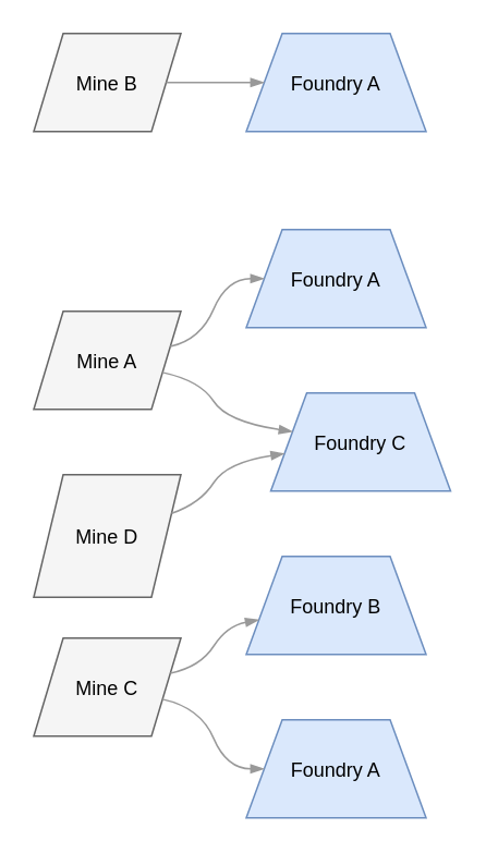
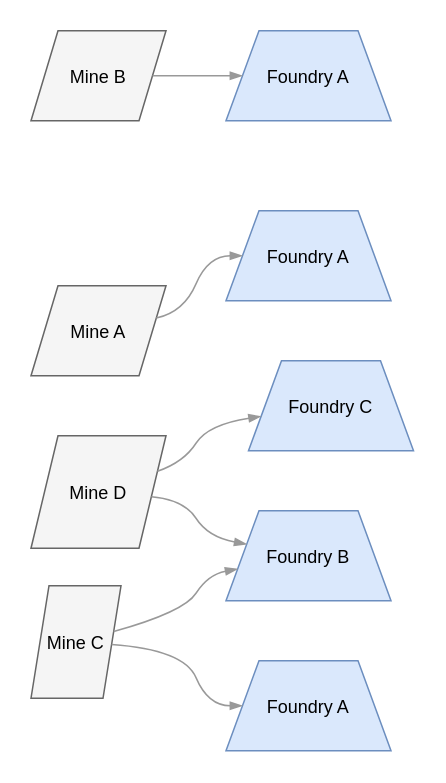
  <mxCell id="0" />
  <mxCell id="1" parent="0" />
  <mxCell id="2" value="Mine B" style="shape=parallelogram;fillColor=#f5f5f5;strokeColor=#666666;perimeter=parallelogramPerimeter;" parent="1" vertex="1"><mxGeometry x="20" y="20" width="90" height="60" as="geometry" /></mxCell>
  <mxCell id="3" value="Mine A" style="shape=parallelogram;fillColor=#f5f5f5;strokeColor=#666666;perimeter=parallelogramPerimeter;" parent="1" vertex="1"><mxGeometry x="20" y="190" width="90" height="60" as="geometry" /></mxCell>
- <mxCell id="4" value="Mine C" style="shape=parallelogram;fillColor=#f5f5f5;strokeColor=#666666;perimeter=parallelogramPerimeter;" parent="1" vertex="1"><mxGeometry x="20" y="390" width="90" height="60" as="geometry" /></mxCell>
+ <mxCell id="4" value="Mine C" style="shape=parallelogram;fillColor=#f5f5f5;strokeColor=#666666;perimeter=parallelogramPerimeter;" parent="1" vertex="1"><mxGeometry x="20" y="390" width="60" height="75" as="geometry" /></mxCell>
  <mxCell id="5" value="Mine D" style="shape=parallelogram;fillColor=#f5f5f5;strokeColor=#666666;perimeter=parallelogramPerimeter;" parent="1" vertex="1"><mxGeometry x="20" y="290" width="90" height="75" as="geometry" /></mxCell>
  <mxCell id="6" value="Foundry A" style="shape=trapezoid;fillColor=#dae8fc;strokeColor=#6c8ebf;perimeter=trapezoidPerimeter;" parent="1" vertex="1"><mxGeometry x="150" y="20" width="110" height="60" as="geometry" /></mxCell>
  <mxCell id="7" value="Foundry A" style="shape=trapezoid;fillColor=#dae8fc;strokeColor=#6c8ebf;perimeter=trapezoidPerimeter;" parent="1" vertex="1"><mxGeometry x="150" y="440" width="110" height="60" as="geometry" /></mxCell>
  <mxCell id="8" value="Foundry A" style="shape=trapezoid;fillColor=#dae8fc;strokeColor=#6c8ebf;perimeter=trapezoidPerimeter;" parent="1" vertex="1"><mxGeometry x="150" y="140" width="110" height="60" as="geometry" /></mxCell>
  <mxCell id="9" value="Foundry B" style="shape=trapezoid;fillColor=#dae8fc;strokeColor=#6c8ebf;perimeter=trapezoidPerimeter;" parent="1" vertex="1"><mxGeometry x="150" y="340" width="110" height="60" as="geometry" /></mxCell>
  <mxCell id="10" value="Foundry C" style="shape=trapezoid;fillColor=#dae8fc;strokeColor=#6c8ebf;perimeter=trapezoidPerimeter;" parent="1" vertex="1"><mxGeometry x="165" y="240" width="110" height="60" as="geometry" /></mxCell>
  <mxCell id="11" value="" style="curved=1;endArrow=blockThin;startArrow=none;strokeColor=#999999;endFill=1;" parent="1" source="2" target="6" edge="1"><mxGeometry relative="1" as="geometry"><Array as="points"><mxPoint x="122" y="50" /><mxPoint x="138" y="50" /></Array></mxGeometry></mxCell>
  <mxCell id="12" value="" style="curved=1;endArrow=blockThin;startArrow=none;strokeColor=#999999;endFill=1;" parent="1" source="4" target="7" edge="1"><mxGeometry relative="1" as="geometry"><Array as="points"><mxPoint x="122" y="432.5" /><mxPoint x="138" y="470" /></Array></mxGeometry></mxCell>
  <mxCell id="13" value="" style="curved=1;endArrow=blockThin;startArrow=none;strokeColor=#999999;endFill=1;" parent="1" source="3" target="8" edge="1"><mxGeometry relative="1" as="geometry"><Array as="points"><mxPoint x="122" y="207.5" /><mxPoint x="138" y="170" /></Array></mxGeometry></mxCell>
  <mxCell id="14" value="" style="curved=1;endArrow=blockThin;startArrow=none;strokeColor=#999999;endFill=1;" parent="1" source="4" target="9" edge="1"><mxGeometry relative="1" as="geometry"><Array as="points"><mxPoint x="122" y="407.5" /><mxPoint x="138" y="382.5" /></Array></mxGeometry></mxCell>
- <mxCell id="16" value="" style="curved=1;endArrow=blockThin;startArrow=none;strokeColor=#999999;endFill=1;" parent="1" source="3" target="10" edge="1"><mxGeometry relative="1" as="geometry"><Array as="points"><mxPoint x="122" y="232.5" /><mxPoint x="138" y="257.5" /></Array></mxGeometry></mxCell>
+ <mxCell id="15" value="" style="curved=1;endArrow=blockThin;startArrow=none;strokeColor=#999999;endFill=1;" parent="1" source="5" target="9" edge="1"><mxGeometry relative="1" as="geometry"><Array as="points"><mxPoint x="122" y="332.5" /><mxPoint x="138" y="357.5" /></Array></mxGeometry></mxCell>
  <mxCell id="17" value="" style="curved=1;endArrow=blockThin;startArrow=none;strokeColor=#999999;endFill=1;" parent="1" source="5" target="10" edge="1"><mxGeometry relative="1" as="geometry"><Array as="points"><mxPoint x="122" y="307.5" /><mxPoint x="138" y="282.5" /></Array></mxGeometry></mxCell>
